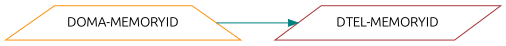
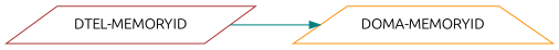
  digraph {
    rankdir=LR
    fontname=Ubuntu
    node [fontname=Ubuntu]
    "DTEL-MEMORYID" [color=brown shape=parallelogram]
    "DOMA-MEMORYID" [color=darkorange shape=trapezium]
-   "DOMA-MEMORYID" -> "DTEL-MEMORYID" [color=teal fontname=Ubuntu]
+   "DTEL-MEMORYID" -> "DOMA-MEMORYID" [color=teal fontname=Ubuntu]
  }
